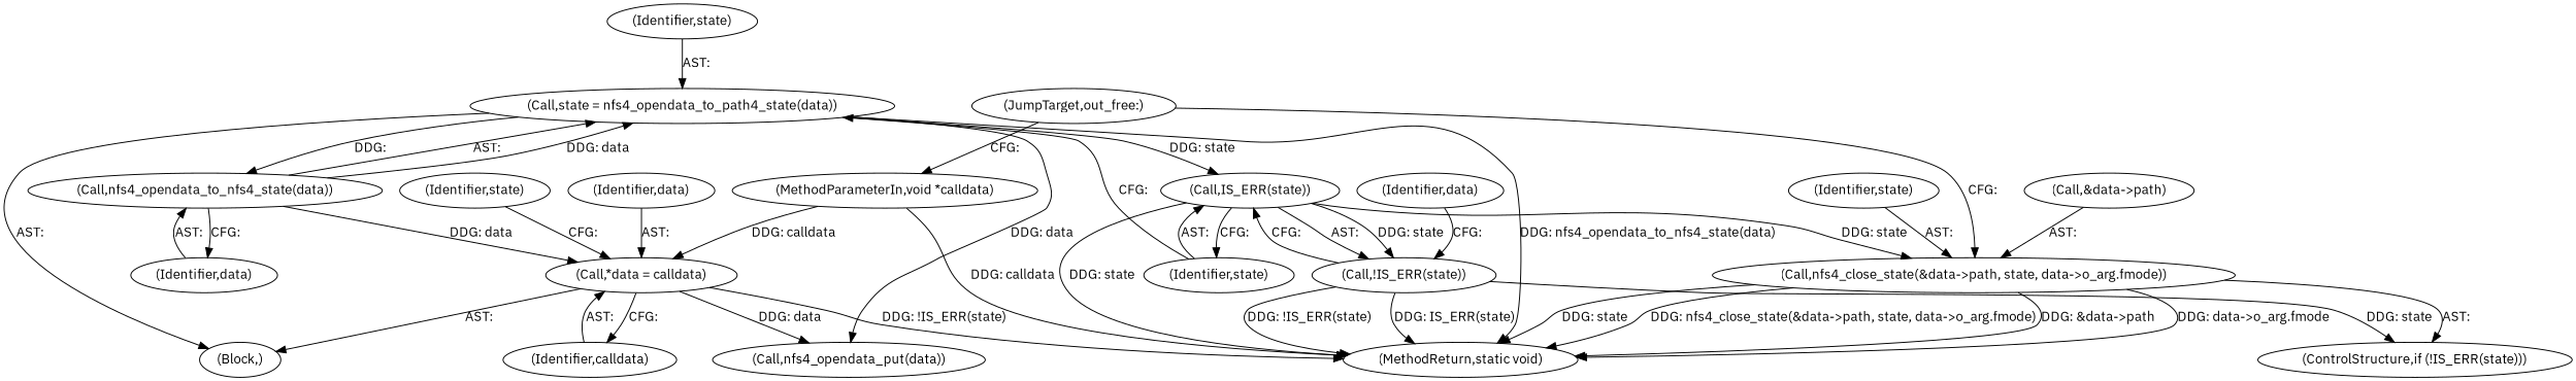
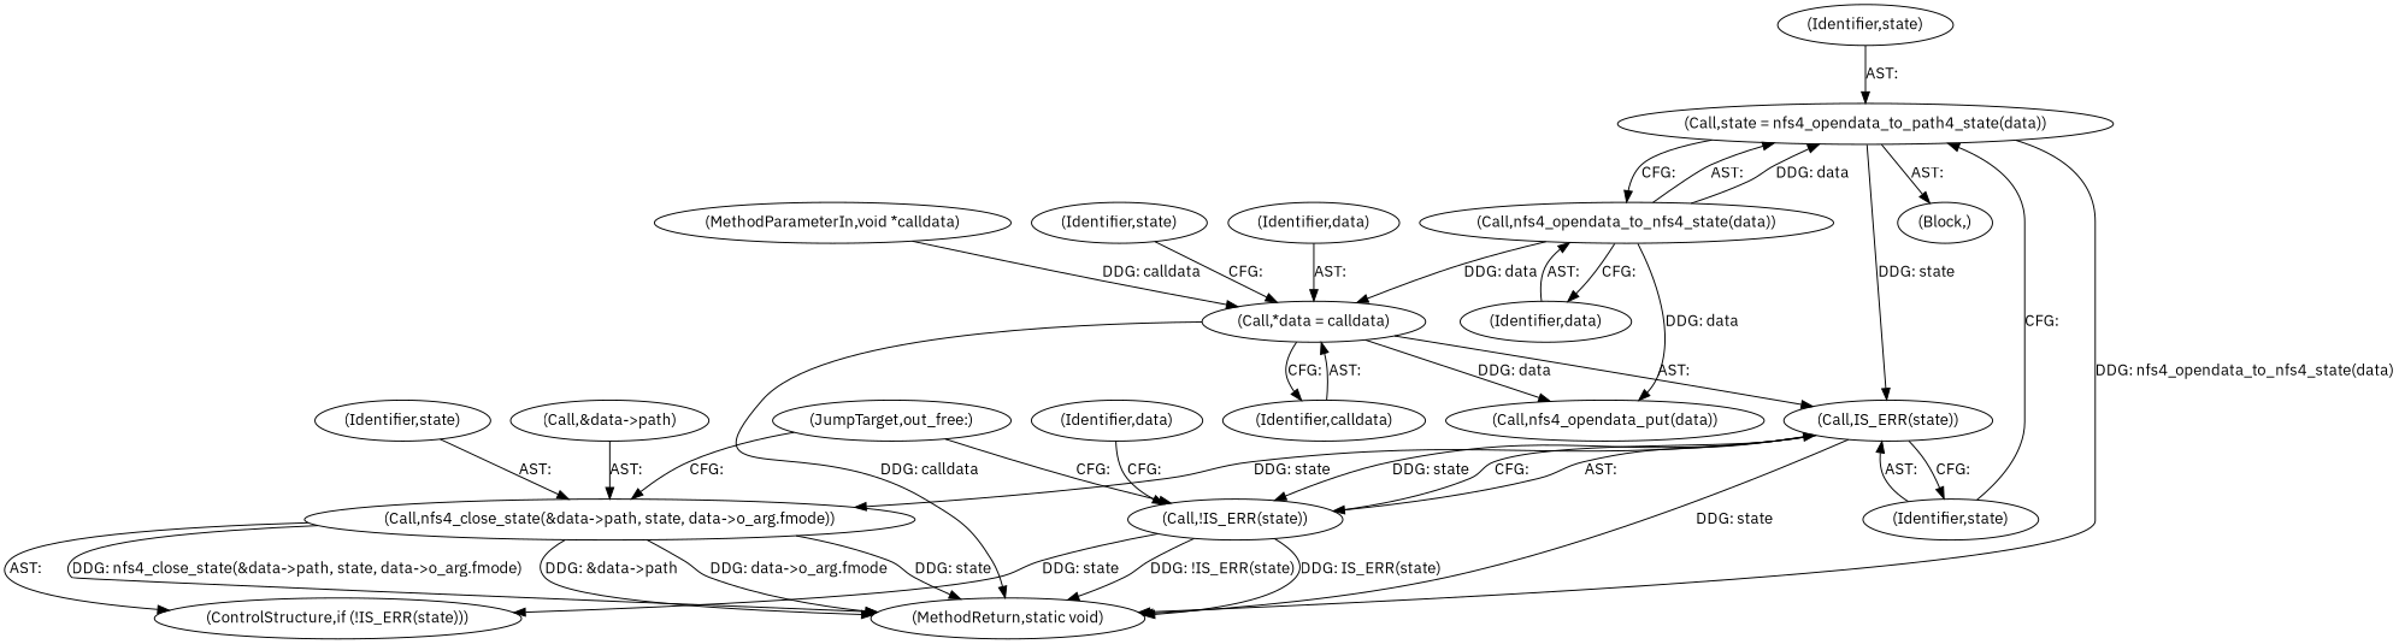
  digraph {
    fontname="IBM Plex Sans"
    node [fontname="IBM Plex Sans"]
    edge [fontname="IBM Plex Sans"]
    n1 [label="(Call,state = nfs4_opendata_to_path4_state(data))"]
    n2 [label="(Call,nfs4_opendata_to_nfs4_state(data))"]
    n3 [label="(Call,IS_ERR(state))"]
    n4 [label="(Block,)"]
    n5 [label="(MethodReturn,static void)"]
    n6 [label="(Call,nfs4_opendata_put(data))"]
    n7 [label="(Identifier,data)"]
    n8 [label="(Call,*data = calldata)"]
    n9 [label="(Call,!IS_ERR(state))"]
    n10 [label="(Call,nfs4_close_state(&data->path, state, data->o_arg.fmode))"]
    n11 [label="(Identifier,state)"]
    n12 [label="(Identifier,calldata)"]
    n13 [label="(MethodParameterIn,void *calldata)"]
    n14 [label="(ControlStructure,if (!IS_ERR(state)))"]
    n15 [label="(JumpTarget,out_free:)"]
    n16 [label="(Identifier,data)"]
    n17 [label="(Identifier,state)"]
    n18 [label="(Identifier,state)"]
    n19 [label="(Call,&data->path)"]
    n20 [label="(Identifier,state)"]
    n21 [label="(Identifier,data)"]
-   n1 -> n2 [label="DDG: "]
+   n1 -> n2 [label="CFG: "]
    n1 -> n3 [label="DDG: state"]
    n1 -> n4 [label="AST: "]
    n1 -> n5 [label="DDG: nfs4_opendata_to_nfs4_state(data)"]
    n2 -> n1 [label="AST: "]
    n2 -> n1 [label="DDG: data"]
-   n1 -> n6 [label="DDG: data"]
+   n2 -> n6 [label="DDG: data"]
    n2 -> n7 [label="CFG: "]
    n2 -> n8 [label="DDG: data"]
    n3 -> n5 [label="DDG: state"]
    n3 -> n9 [label="AST: "]
    n3 -> n9 [label="DDG: state"]
    n3 -> n10 [label="DDG: state"]
    n3 -> n11 [label="CFG: "]
    n7 -> n2 [label="AST: "]
-   n8 -> n4 [label="AST: "]
-   n8 -> n5 [label="DDG: !IS_ERR(state)"]
+   n8 -> n3 [label="AST: "]
+   n8 -> n5 [label="DDG: calldata"]
    n8 -> n6 [label="DDG: data"]
    n8 -> n12 [label="CFG: "]
    n9 -> n3 [label="CFG: "]
    n9 -> n5 [label="DDG: !IS_ERR(state)"]
    n9 -> n5 [label="DDG: IS_ERR(state)"]
    n9 -> n14 [label="DDG: state"]
    n10 -> n5 [label="DDG: data->o_arg.fmode"]
    n10 -> n5 [label="DDG: state"]
    n10 -> n5 [label="DDG: nfs4_close_state(&data->path, state, data->o_arg.fmode)"]
    n10 -> n5 [label="DDG: &data->path"]
    n10 -> n14 [label="AST: "]
    n11 -> n1 [label="CFG: "]
    n11 -> n3 [label="AST: "]
    n12 -> n8 [label="AST: "]
-   n13 -> n5 [label="DDG: calldata"]
    n13 -> n8 [label="DDG: calldata"]
-   n15 -> n13 [label="CFG: "]
+   n15 -> n9 [label="CFG: "]
    n15 -> n10 [label="CFG: "]
    n16 -> n9 [label="CFG: "]
    n17 -> n8 [label="CFG: "]
    n18 -> n1 [label="AST: "]
    n19 -> n10 [label="AST: "]
    n20 -> n10 [label="AST: "]
    n21 -> n8 [label="AST: "]
  }
